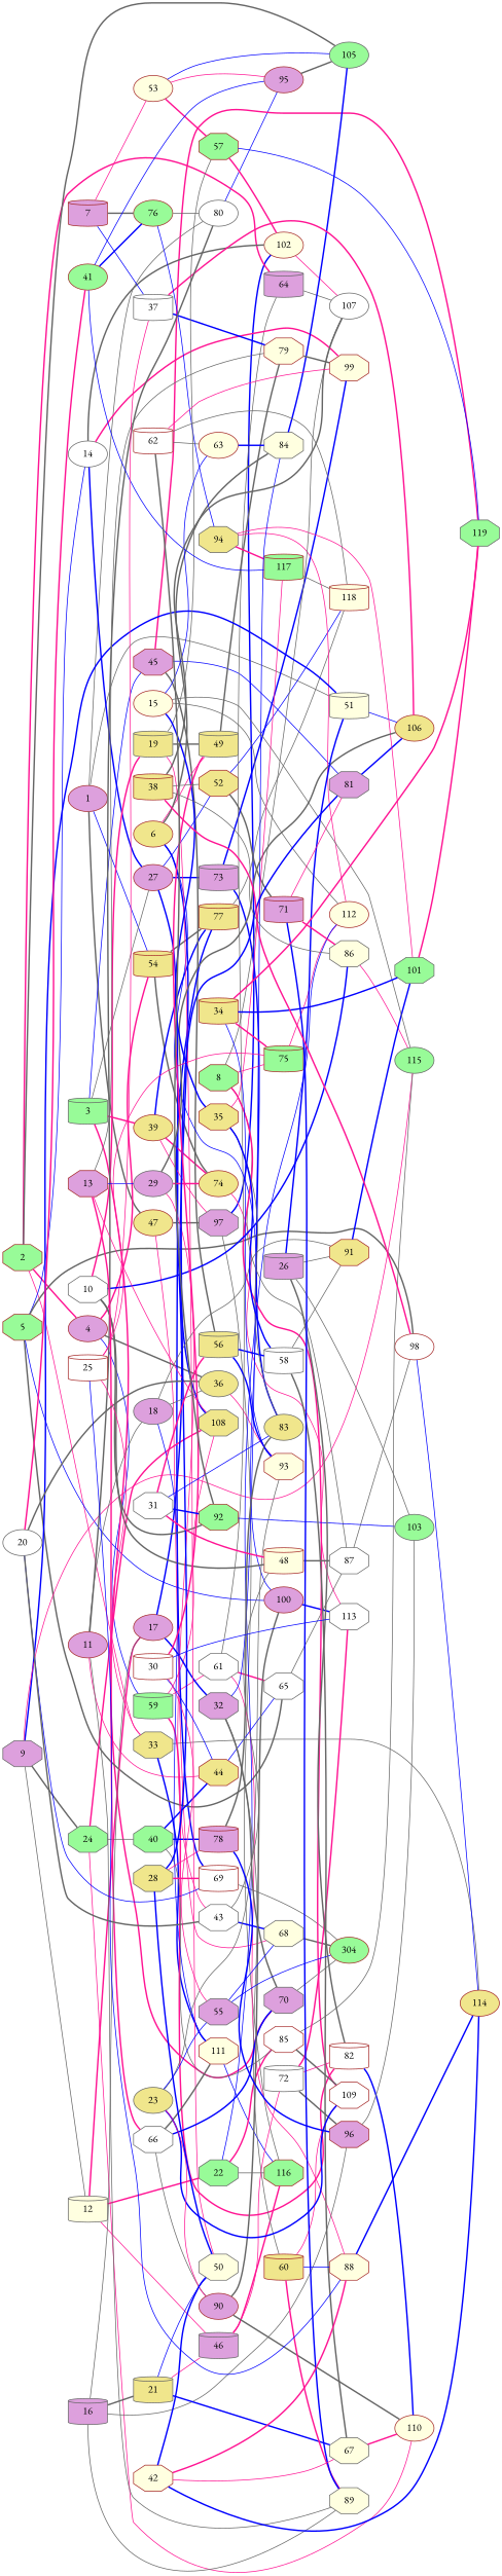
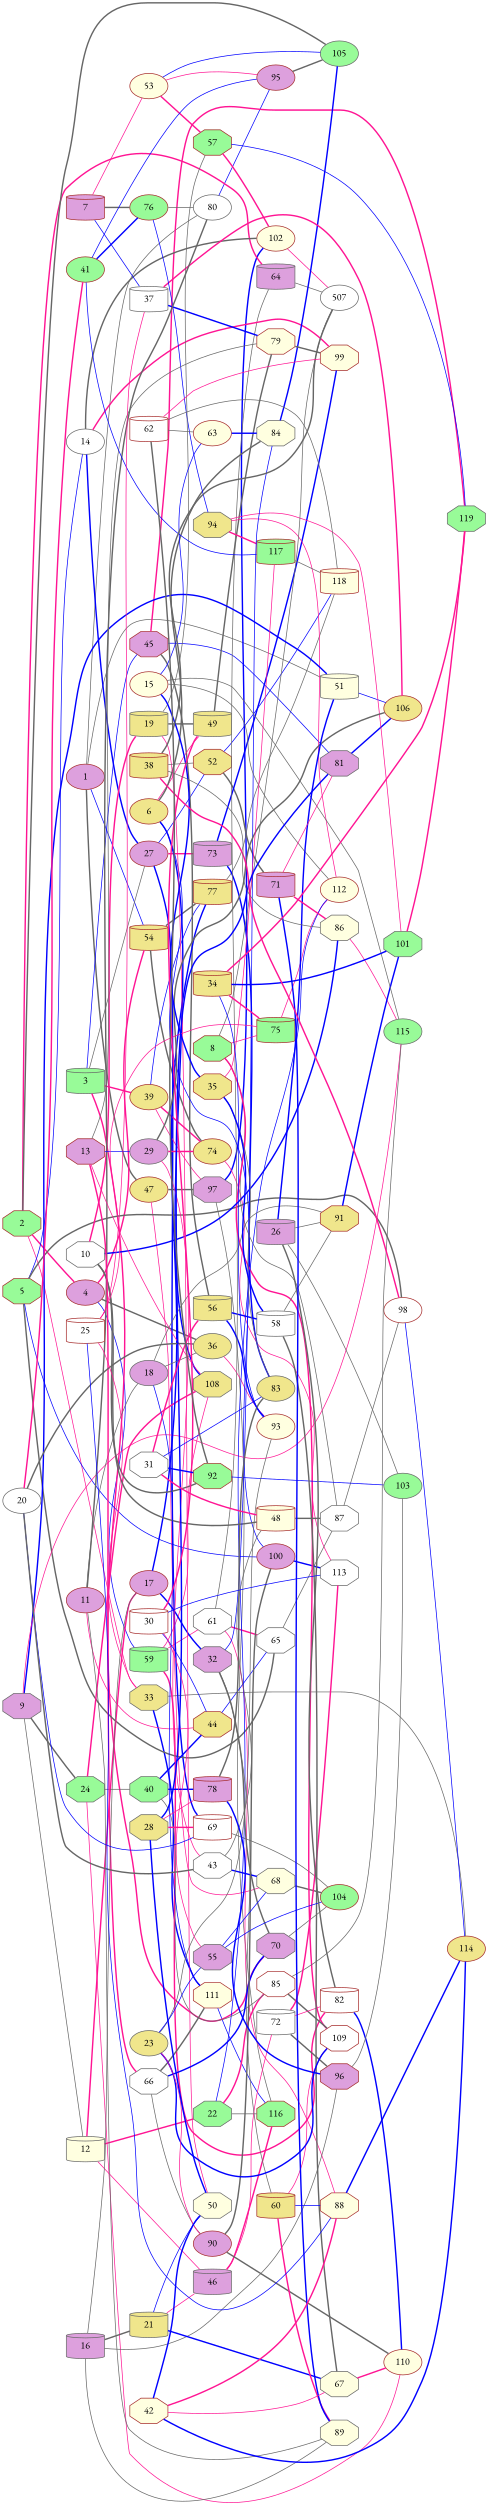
  graph {
    fontname="EB Garamond"
    rankdir=LR
    node [color=brown fillcolor=plum fontname="EB Garamond" shape=octagon style=filled]
    edge [color=gray40 fontname="EB Garamond" style=solid]
    1 [shape=ellipse]
    47 [fillcolor=khaki shape=ellipse]
    51 [color=gray40 fillcolor=lightyellow shape=cylinder]
    54 [fillcolor=khaki shape=cylinder]
    80 [color=gray40 fillcolor=white shape=ellipse]
    97 [color=gray40]
    68 [color=gray40 fillcolor=lightyellow]
    106 [fillcolor=khaki shape=ellipse]
    77 [fillcolor=khaki shape=cylinder]
    74 [fillcolor=khaki shape=ellipse]
    95 [shape=ellipse]
    2 [fillcolor=palegreen]
    4 [shape=ellipse]
    33 [color=gray40 fillcolor=khaki]
    64 [color=gray40 shape=cylinder]
    105 [color=gray40 fillcolor=palegreen shape=ellipse]
    36 [color=gray40 fillcolor=khaki shape=ellipse]
    59 [color=gray40 fillcolor=palegreen shape=cylinder]
    111 [fillcolor=lightyellow]
    114 [fillcolor=khaki shape=ellipse]
-   107 [color=gray40 fillcolor=white shape=ellipse]
+   107 [color=gray40 fillcolor=white shape=ellipse label=507]
    3 [color=gray40 fillcolor=palegreen shape=cylinder]
    27 [shape=ellipse]
    39 [fillcolor=khaki shape=ellipse]
    45
    70 [color=gray40]
    69 [fillcolor=white shape=cylinder]
    52 [fillcolor=khaki]
    73 [color=gray40 shape=cylinder]
    81 [color=gray40]
    56 [color=gray40 fillcolor=khaki shape=cylinder]
    119 [color=gray40 fillcolor=palegreen]
-   104 [fillcolor=palegreen shape=ellipse label=304]
-   93 [fillcolor=lightyellow]
+   104 [fillcolor=palegreen shape=ellipse]
+   93 [fillcolor=lightyellow shape=ellipse]
    108 [color=gray40 fillcolor=khaki]
    82 [fillcolor=white shape=cylinder]
    61 [color=gray40 fillcolor=white]
    5 [fillcolor=palegreen]
    14 [color=gray40 fillcolor=white shape=ellipse]
    65 [color=gray40 fillcolor=white]
    98 [fillcolor=white shape=ellipse]
    100 [shape=ellipse]
    99 [fillcolor=lightyellow]
    102 [fillcolor=lightyellow shape=ellipse]
    87 [color=gray40 fillcolor=white]
    113 [color=gray40 fillcolor=white]
    6 [fillcolor=khaki shape=ellipse]
    49 [color=gray40 fillcolor=khaki shape=cylinder]
    84 [color=gray40 fillcolor=lightyellow]
    79 [fillcolor=lightyellow]
    7 [shape=cylinder]
    37 [color=gray40 fillcolor=white shape=cylinder]
    53 [fillcolor=lightyellow shape=ellipse]
    76 [fillcolor=palegreen shape=ellipse]
    57 [fillcolor=palegreen]
    94 [color=gray40 fillcolor=khaki]
    8 [fillcolor=palegreen]
    75 [fillcolor=palegreen shape=cylinder]
    109 [fillcolor=white]
    112 [fillcolor=lightyellow shape=ellipse]
    9 [color=gray40]
    12 [color=gray40 fillcolor=lightyellow shape=cylinder]
    24 [color=gray40 fillcolor=palegreen]
    115 [color=gray40 fillcolor=palegreen shape=ellipse]
    17 [shape=ellipse]
    22 [color=gray40 fillcolor=palegreen]
    46 [color=gray40 shape=cylinder]
    40 [color=gray40 fillcolor=palegreen]
    110 [fillcolor=lightyellow shape=ellipse]
    10 [color=gray40 fillcolor=white]
    19 [color=gray40 fillcolor=khaki shape=cylinder]
    48 [fillcolor=lightyellow shape=cylinder]
    86 [color=gray40 fillcolor=lightyellow]
    92 [fillcolor=palegreen]
    50 [color=gray40 fillcolor=lightyellow]
    103 [color=gray40 fillcolor=palegreen shape=ellipse]
    11 [shape=ellipse]
    18 [color=gray40 shape=ellipse]
    44 [fillcolor=khaki]
    89 [color=gray40 fillcolor=lightyellow]
    91 [fillcolor=khaki]
    32 [color=gray40]
    85 [fillcolor=white]
    116 [fillcolor=palegreen]
    72 [color=gray40 fillcolor=white shape=cylinder]
    13
    29 [color=gray40 shape=ellipse]
    66 [color=gray40 fillcolor=white]
    43 [color=gray40 fillcolor=white]
    90 [shape=ellipse]
    15 [fillcolor=lightyellow shape=ellipse]
    35 [fillcolor=khaki]
    63 [fillcolor=lightyellow shape=ellipse]
    83 [color=gray40 fillcolor=khaki shape=ellipse]
    58 [color=gray40 fillcolor=white shape=cylinder]
    117 [fillcolor=palegreen shape=cylinder]
    16 [color=gray40 shape=cylinder]
    21 [color=gray40 fillcolor=khaki shape=cylinder]
    96
    67 [color=gray40 fillcolor=lightyellow]
    60 [fillcolor=khaki shape=cylinder]
    118 [fillcolor=lightyellow shape=cylinder]
    101 [color=gray40 fillcolor=palegreen]
    20 [color=gray40 fillcolor=white shape=ellipse]
    41 [fillcolor=palegreen shape=ellipse]
    23 [color=gray40 fillcolor=khaki shape=ellipse]
    55 [color=gray40]
    78 [shape=cylinder]
    25 [fillcolor=white shape=cylinder]
    88 [fillcolor=lightyellow]
    26 [color=gray40 shape=cylinder]
    71 [shape=cylinder]
    28 [color=gray40 fillcolor=khaki]
    30 [fillcolor=white shape=cylinder]
    31 [color=gray40 fillcolor=white]
    34 [fillcolor=khaki shape=cylinder]
    38 [fillcolor=khaki shape=cylinder]
    42 [fillcolor=lightyellow]
    62 [fillcolor=white shape=cylinder]
    1 -- 47 [style=bold]
    1 -- 51
    1 -- 54 [color=blue]
    1 -- 80
    47 -- 97 [style=bold]
    47 -- 68 [color=deeppink]
    51 -- 106 [color=blue]
    54 -- 77 [style=bold]
    54 -- 74 [style=bold]
    80 -- 95 [color=blue]
    97 -- 102 [color=blue style=bold]
    97 -- 116
    68 -- 104 [style=bold]
    77 -- 118
    74 -- 113 [color=deeppink]
    95 -- 105 [style=bold]
    2 -- 4 [color=deeppink style=bold]
    2 -- 33 [color=deeppink]
    2 -- 64 [color=deeppink style=bold]
    2 -- 105 [style=bold]
    4 -- 54 [color=deeppink style=bold]
    4 -- 36 [style=bold]
    4 -- 59 [color=blue]
    33 -- 111 [color=blue style=bold]
    33 -- 114
    64 -- 107
    36 -- 93 [color=deeppink]
    59 -- 108 [color=deeppink]
    59 -- 82 [color=deeppink style=bold]
    59 -- 61 [color=deeppink]
    111 -- 116 [color=blue]
    3 -- 27
    3 -- 39 [color=deeppink style=bold]
    3 -- 45 [color=blue]
    3 -- 70 [color=deeppink style=bold]
    27 -- 69 [color=blue style=bold]
    27 -- 52 [color=blue]
-   27 -- 73 [color=blue style=bold]
+   27 -- 73 [color=deeppink style=bold]
    39 -- 97 [color=deeppink]
-   39 -- 77 [color=blue style=bold]
+   39 -- 77 [color=blue]
    39 -- 74 [color=deeppink style=bold]
    45 -- 81 [color=blue]
    45 -- 56 [style=bold]
    45 -- 119 [color=deeppink style=bold]
    70 -- 104
    69 -- 104
    52 -- 118 [color=blue]
    52 -- 71 [style=bold]
    73 -- 99 [color=blue style=bold]
    73 -- 83 [color=blue style=bold]
    81 -- 106 [color=blue style=bold]
    56 -- 93 [color=blue style=bold]
    56 -- 58 [color=blue style=bold]
    82 -- 110 [color=blue style=bold]
    61 -- 64
    61 -- 65 [color=deeppink style=bold]
    61 -- 88 [color=deeppink]
    5 -- 14 [color=blue]
    5 -- 65 [style=bold]
    5 -- 98 [style=bold]
    5 -- 100 [color=blue]
    14 -- 27 [color=blue style=bold]
    14 -- 99 [color=deeppink style=bold]
    14 -- 102 [style=bold]
    65 -- 87
    98 -- 114 [color=blue]
    100 -- 113 [color=blue style=bold]
    102 -- 107 [color=deeppink]
    87 -- 98
    6 -- 108 [color=blue style=bold]
    6 -- 100 [color=blue]
    6 -- 49 [color=deeppink]
    6 -- 84 [style=bold]
    49 -- 79 [style=bold]
    84 -- 105 [color=blue style=bold]
    79 -- 99 [style=bold]
    7 -- 37 [color=blue]
    7 -- 53 [color=deeppink]
    7 -- 76 [style=bold]
    37 -- 106 [color=deeppink style=bold]
    37 -- 79 [color=blue style=bold]
    53 -- 95 [color=deeppink]
    53 -- 105 [color=blue]
    53 -- 57 [color=deeppink style=bold]
    76 -- 80
    76 -- 94 [color=blue]
    57 -- 119 [color=blue]
    57 -- 102 [color=deeppink style=bold]
    94 -- 112 [color=deeppink]
    94 -- 117 [color=deeppink style=bold]
    94 -- 101 [color=deeppink]
    8 -- 107
    8 -- 87
    8 -- 75 [color=deeppink]
    8 -- 109 [color=deeppink style=bold]
    75 -- 112 [color=deeppink]
    9 -- 51 [color=blue style=bold]
    9 -- 12
    9 -- 24 [style=bold]
    9 -- 115 [color=deeppink]
    12 -- 17 [color=deeppink style=bold]
    12 -- 22 [color=deeppink style=bold]
    12 -- 46 [color=deeppink]
    24 -- 108 [color=deeppink style=bold]
    24 -- 40
    24 -- 110 [color=deeppink]
    17 -- 77 [color=blue style=bold]
    17 -- 32 [color=blue style=bold]
    22 -- 112 [color=blue]
    22 -- 85 [color=deeppink style=bold]
    22 -- 116
    46 -- 116 [color=deeppink style=bold]
    46 -- 72 [color=deeppink]
    40 -- 44 [color=blue style=bold]
    40 -- 85
    40 -- 78 [color=blue style=bold]
    10 -- 19 [color=deeppink style=bold]
    10 -- 48 [style=bold]
    10 -- 86 [color=blue style=bold]
    10 -- 92 [style=bold]
    19 -- 49 [style=bold]
    19 -- 57
    19 -- 50 [color=deeppink]
    48 -- 87 [style=bold]
    86 -- 115 [color=deeppink]
    92 -- 103 [color=blue]
    11 -- 80 [style=bold]
    11 -- 18
    11 -- 44 [color=deeppink]
    11 -- 89
    18 -- 36
    18 -- 111 [color=blue]
    18 -- 91
    44 -- 65 [color=blue]
    91 -- 101 [color=blue style=bold]
    32 -- 70 [style=bold]
    32 -- 84 [color=blue]
    32 -- 60
    85 -- 109 [style=bold]
    85 -- 115
    72 -- 82 [color=deeppink]
    72 -- 113 [color=deeppink style=bold]
    72 -- 96 [style=bold]
    13 -- 108 [color=deeppink]
    13 -- 79
    13 -- 29 [color=blue]
    13 -- 66 [color=deeppink style=bold]
    29 -- 106 [style=bold]
    29 -- 74 [color=deeppink style=bold]
    29 -- 43 [color=deeppink]
    66 -- 111 [style=bold]
    66 -- 70 [color=blue style=bold]
    66 -- 90
    43 -- 68 [color=blue style=bold]
    43 -- 48
    90 -- 100 [style=bold]
    90 -- 110 [style=bold]
    15 -- 112
    15 -- 115
    15 -- 35 [color=blue style=bold]
    15 -- 63 [color=blue]
    35 -- 83
    35 -- 58 [color=blue style=bold]
    35 -- 117 [color=deeppink]
    63 -- 84 [color=blue style=bold]
    58 -- 91
    58 -- 67 [style=bold]
    117 -- 118
    16 -- 17
    16 -- 89
    16 -- 21 [style=bold]
    16 -- 96
    21 -- 46 [color=deeppink]
    21 -- 50 [color=blue]
    21 -- 67 [color=blue style=bold]
    96 -- 103
    67 -- 110 [color=deeppink style=bold]
    60 -- 109 [color=deeppink]
    60 -- 89 [color=deeppink style=bold]
    60 -- 88 [color=blue]
    101 -- 119 [color=deeppink style=bold]
    20 -- 36 [style=bold]
    20 -- 69 [color=blue]
    20 -- 43 [style=bold]
    20 -- 41 [color=deeppink style=bold]
    41 -- 95 [color=blue]
    41 -- 76 [color=blue style=bold]
    41 -- 117 [color=blue]
    23 -- 93
    23 -- 109 [color=blue style=bold]
    23 -- 90 [color=deeppink]
    23 -- 55 [color=blue]
    55 -- 68 [color=blue]
    55 -- 104 [color=blue]
    78 -- 83 [style=bold]
    78 -- 96 [color=blue style=bold]
    25 -- 33 [color=deeppink]
    25 -- 37 [color=deeppink]
    25 -- 75 [color=deeppink]
    25 -- 88 [color=blue]
    88 -- 114 [color=blue style=bold]
    26 -- 51 [color=blue style=bold]
    26 -- 82 [style=bold]
    26 -- 103
    26 -- 91
    71 -- 81 [color=deeppink]
    71 -- 86 [color=deeppink style=bold]
    71 -- 89 [color=blue style=bold]
    28 -- 69 [color=deeppink style=bold]
    28 -- 81 [color=blue style=bold]
    28 -- 50 [color=blue style=bold]
    28 -- 78 [color=deeppink]
    30 -- 113 [color=blue]
    30 -- 49 [color=deeppink style=bold]
    30 -- 44 [color=blue]
    30 -- 55 [color=deeppink]
    31 -- 56 [color=deeppink style=bold]
    31 -- 48 [color=deeppink style=bold]
    31 -- 92 [color=blue style=bold]
    31 -- 83 [color=blue]
    34 -- 119 [color=deeppink style=bold]
    34 -- 93 [color=blue]
    34 -- 75 [color=deeppink style=bold]
    34 -- 101 [color=blue style=bold]
    38 -- 107 [style=bold]
    38 -- 52
    38 -- 98 [color=deeppink style=bold]
    38 -- 86
    42 -- 114 [color=blue style=bold]
    42 -- 50 [color=blue style=bold]
    42 -- 67 [color=deeppink]
    42 -- 88 [color=deeppink style=bold]
    62 -- 99 [color=deeppink]
    62 -- 92 [style=bold]
    62 -- 63
    62 -- 118
  }
